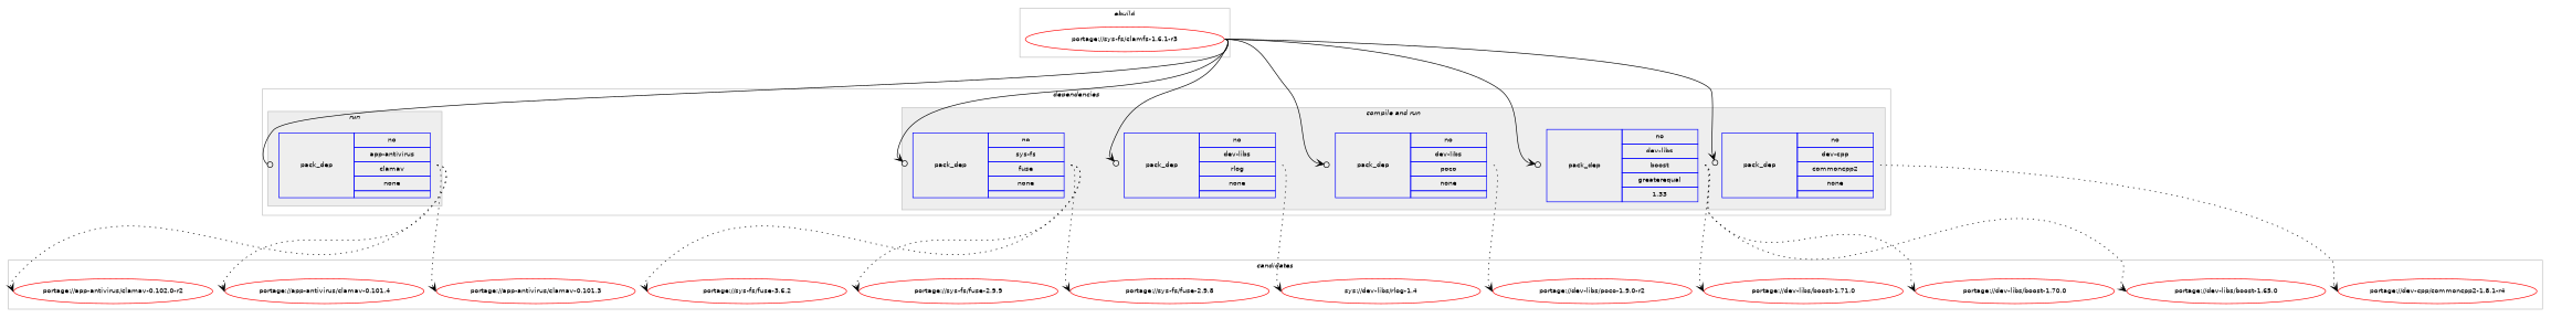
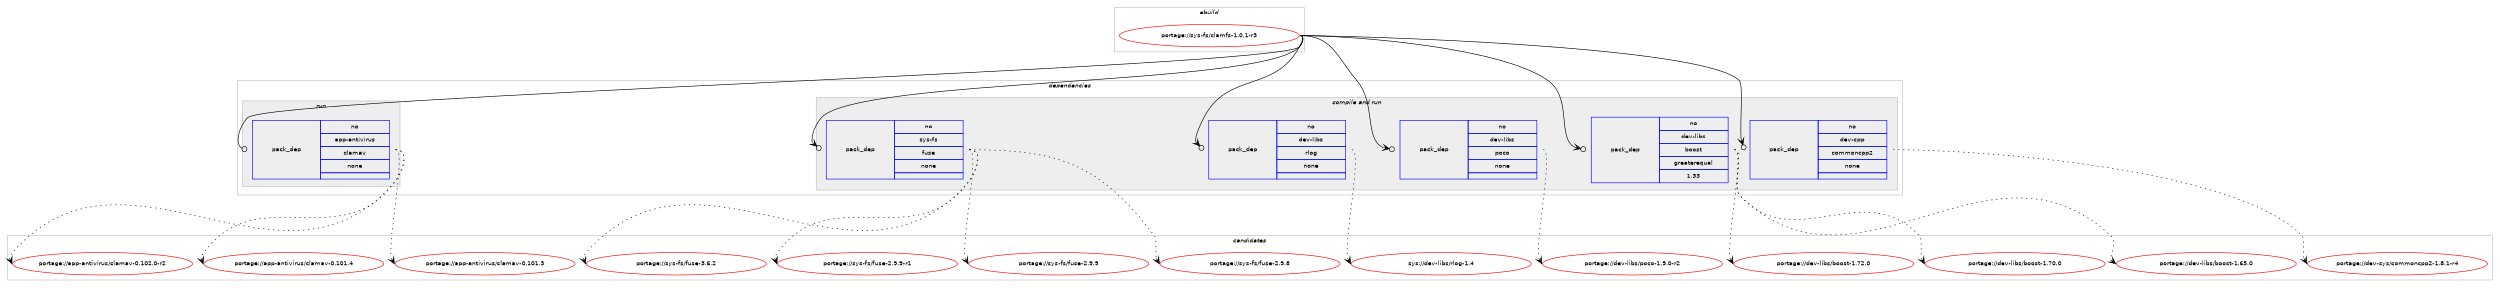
  digraph {
    compound=true
    concentrate=true
    fontname=Helvetica
    fontsize=10
    newrank=true
    rankdir=TB
    ranksep=1.5
    node [color=red fontname=Helvetica fontsize=10]
    edge [arrowhead=vee headport=w style=dotted tailport=e weight=100]
-   n1 [label="portage://sys-fs/clamfs-1.6.1-r3" width=4]
+   n1 [label="portage://sys-fs/clamfs-1.0.1-r3" width=4]
    n2 [color=blue label=<<TABLE BORDER="0" CELLBORDER="1" CELLSPACING="0" CELLPADDING="4" WIDTH="220"><TR><TD ROWSPAN="6" CELLPADDING="30">pack_dep</TD></TR><TR><TD WIDTH="110">no</TD></TR><TR><TD>dev-cpp</TD></TR><TR><TD>commoncpp2</TD></TR><TR><TD>none</TD></TR><TR><TD></TD></TR></TABLE>> shape=none]
    n3 [color=blue label=<<TABLE BORDER="0" CELLBORDER="1" CELLSPACING="0" CELLPADDING="4" WIDTH="220"><TR><TD ROWSPAN="6" CELLPADDING="30">pack_dep</TD></TR><TR><TD WIDTH="110">no</TD></TR><TR><TD>dev-libs</TD></TR><TR><TD>boost</TD></TR><TR><TD>greaterequal</TD></TR><TR><TD>1.33</TD></TR></TABLE>> shape=none]
    n4 [color=blue label=<<TABLE BORDER="0" CELLBORDER="1" CELLSPACING="0" CELLPADDING="4" WIDTH="220"><TR><TD ROWSPAN="6" CELLPADDING="30">pack_dep</TD></TR><TR><TD WIDTH="110">no</TD></TR><TR><TD>dev-libs</TD></TR><TR><TD>poco</TD></TR><TR><TD>none</TD></TR><TR><TD></TD></TR></TABLE>> shape=none]
    n5 [color=blue label=<<TABLE BORDER="0" CELLBORDER="1" CELLSPACING="0" CELLPADDING="4" WIDTH="220"><TR><TD ROWSPAN="6" CELLPADDING="30">pack_dep</TD></TR><TR><TD WIDTH="110">no</TD></TR><TR><TD>dev-libs</TD></TR><TR><TD>rlog</TD></TR><TR><TD>none</TD></TR><TR><TD></TD></TR></TABLE>> shape=none]
    n6 [color=blue label=<<TABLE BORDER="0" CELLBORDER="1" CELLSPACING="0" CELLPADDING="4" WIDTH="220"><TR><TD ROWSPAN="6" CELLPADDING="30">pack_dep</TD></TR><TR><TD WIDTH="110">no</TD></TR><TR><TD>sys-fs</TD></TR><TR><TD>fuse</TD></TR><TR><TD>none</TD></TR><TR><TD></TD></TR></TABLE>> shape=none]
    n7 [color=blue label=<<TABLE BORDER="0" CELLBORDER="1" CELLSPACING="0" CELLPADDING="4" WIDTH="220"><TR><TD ROWSPAN="6" CELLPADDING="30">pack_dep</TD></TR><TR><TD WIDTH="110">no</TD></TR><TR><TD>app-antivirus</TD></TR><TR><TD>clamav</TD></TR><TR><TD>none</TD></TR><TR><TD></TD></TR></TABLE>> shape=none]
-   n8 [label="portage://dev-cpp/commoncpp2-1.8.1-r4" width=4]
+   n8 [label="portage://dev-sys/commoncpp2-1.8.1-r4" width=4]
    n9 [label="portage://dev-libs/boost-1.65.0" width=4]
    n10 [label="portage://dev-libs/boost-1.70.0" width=4]
-   n11 [label="portage://dev-libs/boost-1.71.0" width=4]
+   n11 [label="portage://dev-libs/boost-1.72.0" width=4]
    n12 [label="portage://dev-libs/poco-1.9.0-r2" width=4]
    n13 [label="sys://dev-libs/rlog-1.4" width=4]
    n14 [label="portage://sys-fs/fuse-2.9.8" width=4]
    n15 [label="portage://sys-fs/fuse-2.9.9" width=4]
+   n16 [label="portage://sys-fs/fuse-2.9.9-r1" width=4]
    n17 [label="portage://sys-fs/fuse-3.6.2" width=4]
    n18 [label="portage://app-antivirus/clamav-0.101.3" width=4]
    n19 [label="portage://app-antivirus/clamav-0.101.4" width=4]
    n20 [label="portage://app-antivirus/clamav-0.102.0-r2" width=4]
    subgraph cluster_1 {
      color=gray
      label=<<i>ebuild</i>>
      rank=same
      n1
    }
    subgraph cluster_2 {
      color=gray
      label=<<i>dependencies</i>>
      subgraph cluster_3 {
        color=gray
        fillcolor="#eeeeee"
        label=<<i>compile</i>>
        style=filled
      }
      subgraph cluster_4 {
        color=gray
        fillcolor="#eeeeee"
        label=<<i>compile and run</i>>
        style=filled
        subgraph sub_5 {
          color=gray
          fillcolor="#eeeeee"
          label=<<i>compile and run</i>>
          style=filled
          n2
        }
        subgraph sub_6 {
          color=gray
          fillcolor="#eeeeee"
          label=<<i>compile and run</i>>
          style=filled
          n3
        }
        subgraph sub_7 {
          color=gray
          fillcolor="#eeeeee"
          label=<<i>compile and run</i>>
          style=filled
          n4
        }
        subgraph sub_8 {
          color=gray
          fillcolor="#eeeeee"
          label=<<i>compile and run</i>>
          style=filled
          n5
        }
        subgraph sub_9 {
          color=gray
          fillcolor="#eeeeee"
          label=<<i>compile and run</i>>
          style=filled
          n6
        }
      }
      subgraph cluster_10 {
        color=gray
        fillcolor="#eeeeee"
        label=<<i>run</i>>
        style=filled
        subgraph sub_11 {
          color=gray
          fillcolor="#eeeeee"
          label=<<i>run</i>>
          style=filled
          n7
        }
      }
    }
    subgraph cluster_12 {
      color=gray
      label=<<i>candidates</i>>
      rank=same
      subgraph sub_13 {
        color=black
        label=<<i>candidates</i>>
        nodesep=1
        rank=same
        n8
      }
      subgraph sub_14 {
        color=black
        label=<<i>candidates</i>>
        nodesep=1
        rank=same
        n9
        n10
        n11
      }
      subgraph sub_15 {
        color=black
        label=<<i>candidates</i>>
        nodesep=1
        rank=same
        n12
      }
      subgraph sub_16 {
        color=black
        label=<<i>candidates</i>>
        nodesep=1
        rank=same
        n13
      }
      subgraph sub_17 {
        color=black
        label=<<i>candidates</i>>
        nodesep=1
        rank=same
        n14
        n15
+       n16
        n17
      }
      subgraph sub_18 {
        color=black
        label=<<i>candidates</i>>
        nodesep=1
        rank=same
        n18
        n19
        n20
      }
    }
    n1 -> n2 [arrowhead=odotvee style=solid weight=20]
    n1 -> n3 [arrowhead=odotvee style=solid weight=20]
    n1 -> n4 [arrowhead=odotvee style=solid weight=20]
    n1 -> n5 [arrowhead=odotvee style=solid weight=20]
    n1 -> n6 [arrowhead=odotvee style=solid weight=20]
    n1 -> n7 [arrowhead=odot style=solid weight=20]
    n2 -> n8
    n3 -> n9
    n3 -> n10
    n3 -> n11
    n4 -> n12
    n5 -> n13
    n6 -> n14
    n6 -> n15
+   n6 -> n16
    n6 -> n17
    n7 -> n18
    n7 -> n19
    n7 -> n20
  }
